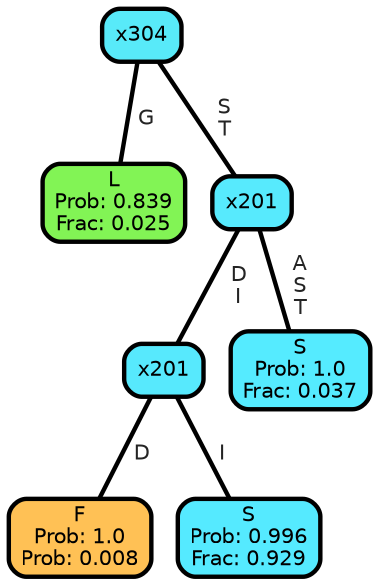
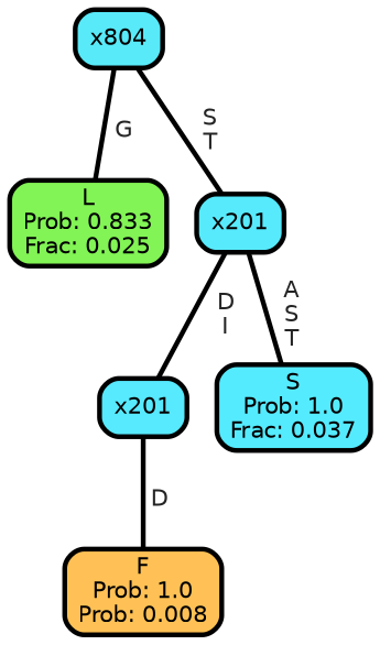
  graph {
    ranksep="0 equally"
    splines=straight
    node [color=black fontcolor=black fontname=helvetica penwidth=3 shape=box style="filled, rounded"]
    edge [color=black fontcolor=grey14 fontname=helvetica fontweight=bold penwidth=3]
-   n1 [fillcolor="#82f455" label="L\nProb: 0.839\nFrac: 0.025"]
-   n2 [fillcolor="#58eaf9" label=x304]
+   n1 [fillcolor="#82f455" label="L\nProb: 0.833\nFrac: 0.025"]
+   n2 [fillcolor="#58eaf9" label=x804]
    n3 [fillcolor="#57eafd" label=x201]
    n4 [fillcolor="#57e9fd" label=x201]
    n5 [fillcolor="#55ebff" label="S\nProb: 1.0\nFrac: 0.037"]
    n6 [fillcolor="#ffc155" label="F\nProb: 1.0\nProb: 0.008"]
-   n7 [fillcolor="#55eaff" label="S\nProb: 0.996\nFrac: 0.929"]
    subgraph sub_1 {
      rank=same
    }
    n2 -- n1 [label=" G"]
    n2 -- n3 [label=" S\n T"]
    n3 -- n4 [label=" D\n I"]
    n3 -- n5 [label=" A\n S\n T"]
    n4 -- n6 [label=" D"]
-   n4 -- n7 [label=" I"]
  }
